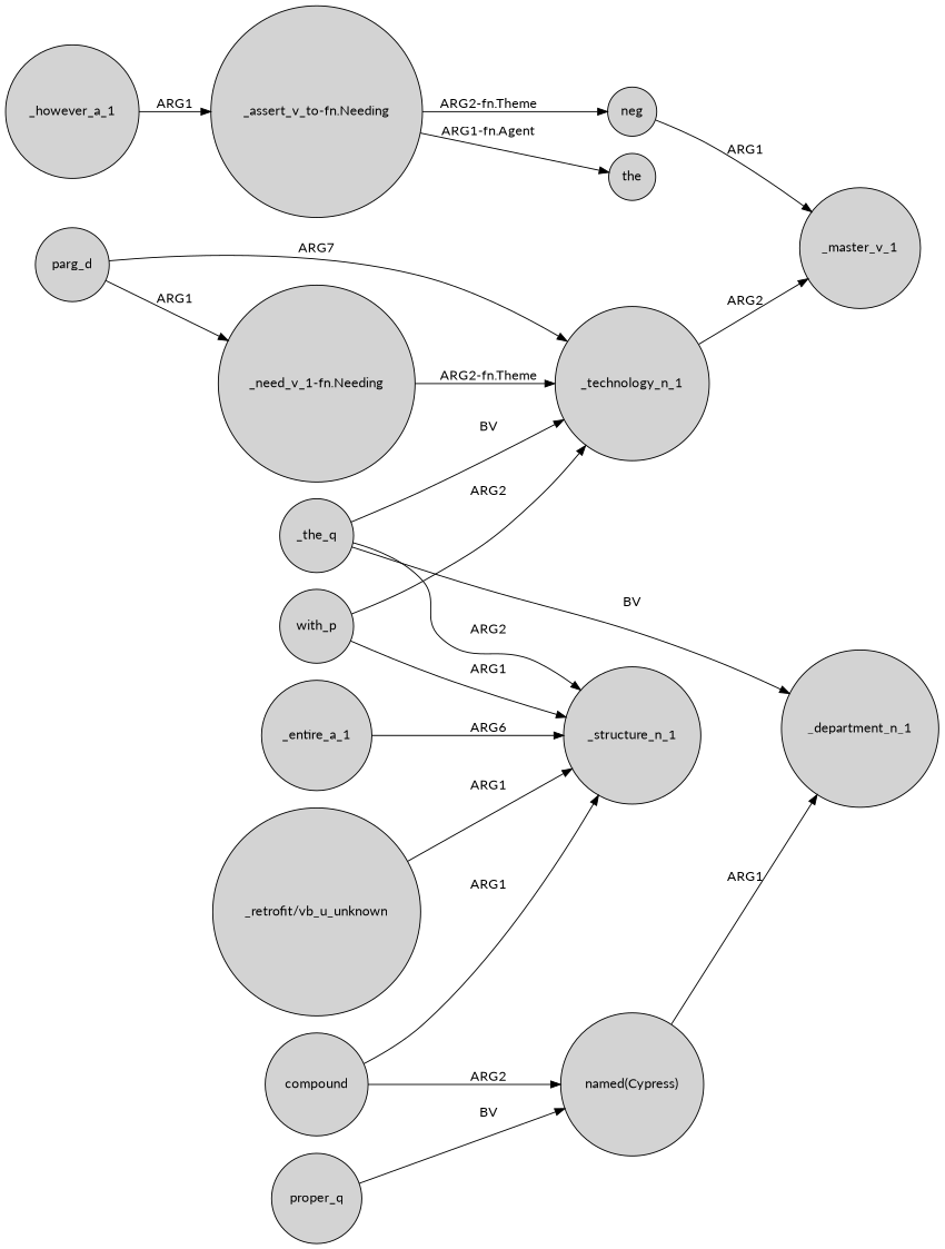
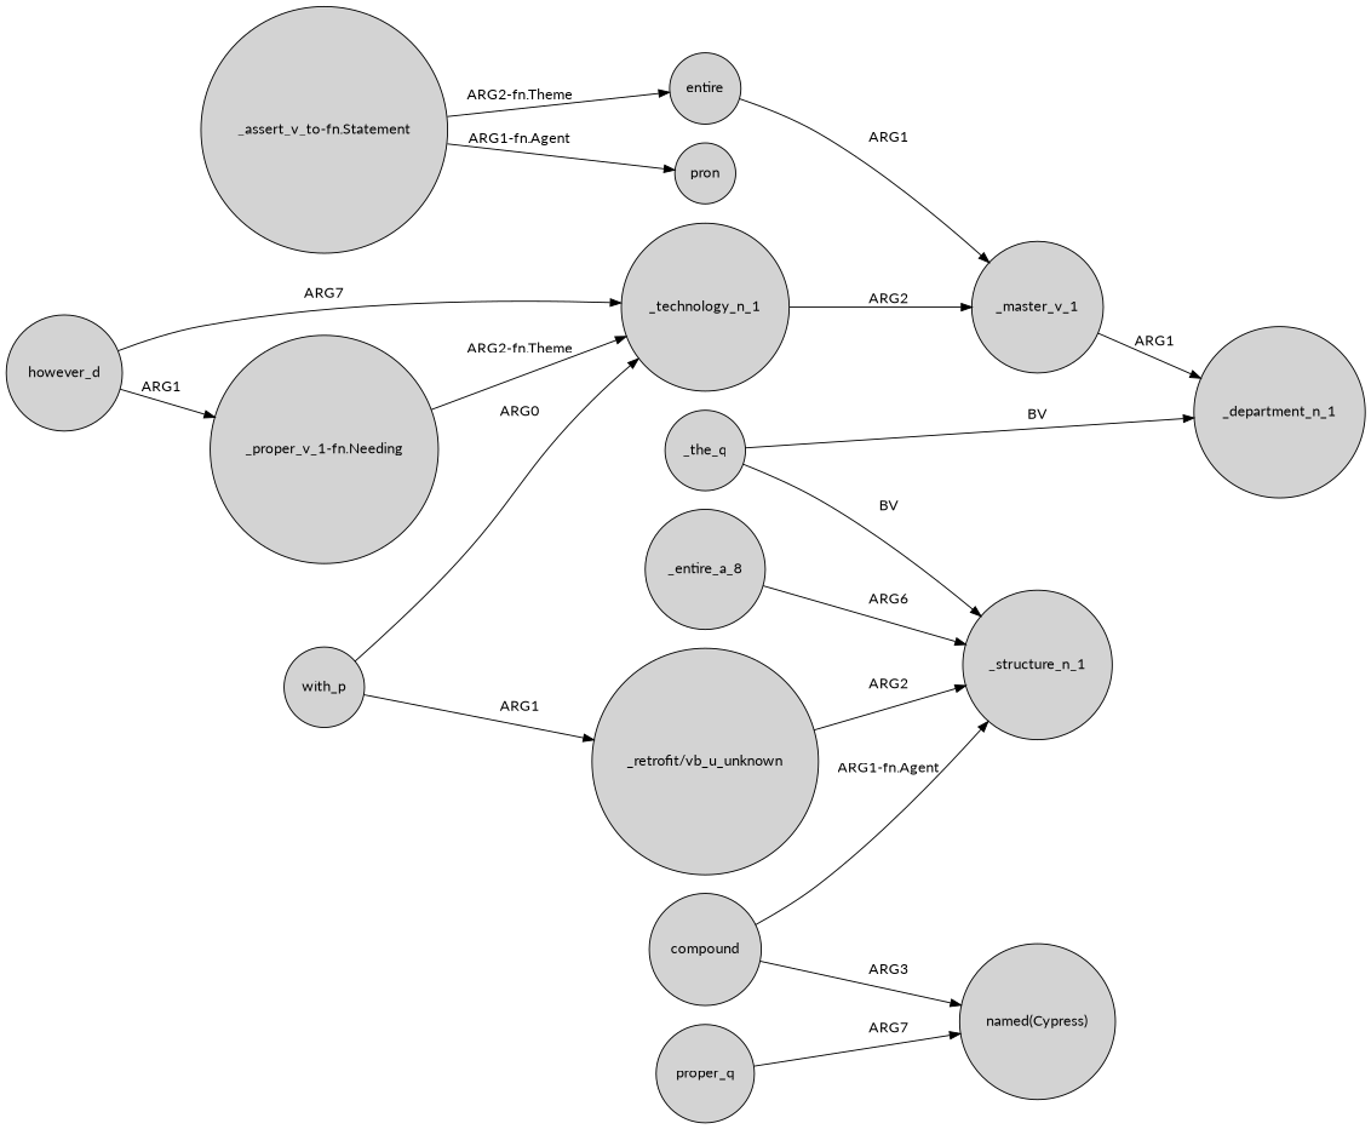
  digraph {
    fontname=Lato
    rankdir=LR
    node [fontname=Lato shape=circle style=filled]
    edge [fontname=Lato]
-   "_assert_v_to-fn.Statement" [label="_assert_v_to-fn.Needing"]
-   neg
-   pron [label=the]
+   "_assert_v_to-fn.Statement"
+   neg [label=entire]
+   pron
    _master_v_1
    _department_n_1
    _technology_n_1
-   parg_d
-   "_need_v_1-fn.Needing"
+   parg_d [label=however_d]
+   "_need_v_1-fn.Needing" [label="_proper_v_1-fn.Needing"]
    _the_q
    _structure_n_1
    compound
    "named(Cypress)"
-   _entire_a_1
-   _however_a_1
+   _entire_a_1 [label=_entire_a_8]
    with_p
    "_retrofit/vb_u_unknown"
    proper_q
    "_assert_v_to-fn.Statement" -> neg [label="ARG2-fn.Theme"]
    "_assert_v_to-fn.Statement" -> pron [label="ARG1-fn.Agent"]
    neg -> _master_v_1 [label=ARG1]
-   "named(Cypress)" -> _department_n_1 [label=ARG1]
+   _master_v_1 -> _department_n_1 [label=ARG1]
    _technology_n_1 -> _master_v_1 [label=ARG2]
    parg_d -> _technology_n_1 [label=ARG7]
    parg_d -> "_need_v_1-fn.Needing" [label=ARG1]
    "_need_v_1-fn.Needing" -> _technology_n_1 [label="ARG2-fn.Theme"]
    _the_q -> _department_n_1 [label=BV]
-   _the_q -> _technology_n_1 [label=BV]
-   _the_q -> _structure_n_1 [label=ARG2]
-   compound -> _structure_n_1 [label=ARG1]
-   compound -> "named(Cypress)" [label=ARG2]
+   _the_q -> _structure_n_1 [label=BV]
+   compound -> _structure_n_1 [label="ARG1-fn.Agent"]
+   compound -> "named(Cypress)" [label=ARG3]
    _entire_a_1 -> _structure_n_1 [label=ARG6]
-   _however_a_1 -> "_assert_v_to-fn.Statement" [label=ARG1]
-   with_p -> _technology_n_1 [label=ARG2]
-   with_p -> _structure_n_1 [label=ARG1]
-   "_retrofit/vb_u_unknown" -> _structure_n_1 [label=ARG1]
-   proper_q -> "named(Cypress)" [label=BV]
+   with_p -> _technology_n_1 [label=ARG0]
+   with_p -> "_retrofit/vb_u_unknown" [label=ARG1]
+   "_retrofit/vb_u_unknown" -> _structure_n_1 [label=ARG2]
+   proper_q -> "named(Cypress)" [label=ARG7]
  }
